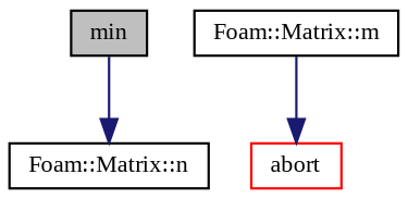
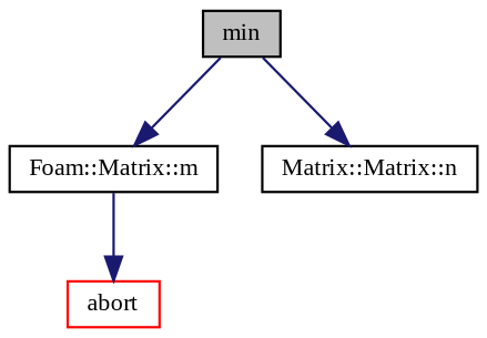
  digraph {
    fontname="Liberation Serif"
    rankdir=TB
    node [color=black fontname="Liberation Serif" fontsize=10 shape=record]
    edge [color=midnightblue fontname="Liberation Serif" fontsize=10 labelfontname=Helvetica labelfontsize=10 style=solid]
    n1 [fillcolor=grey75 fontcolor=black height=0.2 label=min style=filled width=0.4]
    n2 [height=0.2 label="Foam::Matrix::m" width=0.4]
-   n3 [height=0.2 label="Foam::Matrix::n" width=0.4]
+   n3 [height=0.2 label="Matrix::Matrix::n" width=0.4]
    n4 [color=red height=0.2 label=abort width=0.4]
+   n1 -> n2
    n1 -> n3
    n2 -> n4
  }
